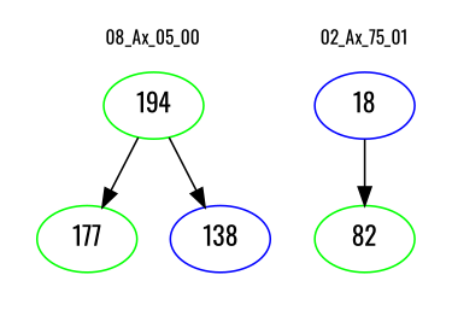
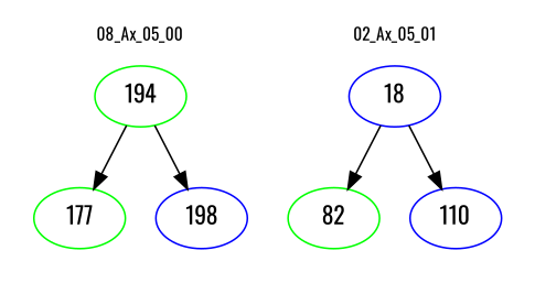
  digraph {
    fontname=Oswald
    node [color=green fontname=Oswald]
    edge [color=black fontname=Oswald]
    n1 [label=194]
    n2 [label=177]
-   n3 [color=blue label=138]
+   n3 [color=blue label=198]
    n4 [color=blue label=18]
    n5 [label=82]
+   n6 [color=blue label=110]
    subgraph cluster_1 {
      color=white
      fontsize=10
      label="08_Ax_05_00"
      n1
      n2
      n3
    }
    subgraph cluster_2 {
      color=white
      fontsize=10
-     label="02_Ax_75_01"
+     label="02_Ax_05_01"
      n4
      n5
+     n6
    }
    n1 -> n2
    n1 -> n3
    n4 -> n5
+   n4 -> n6
  }
